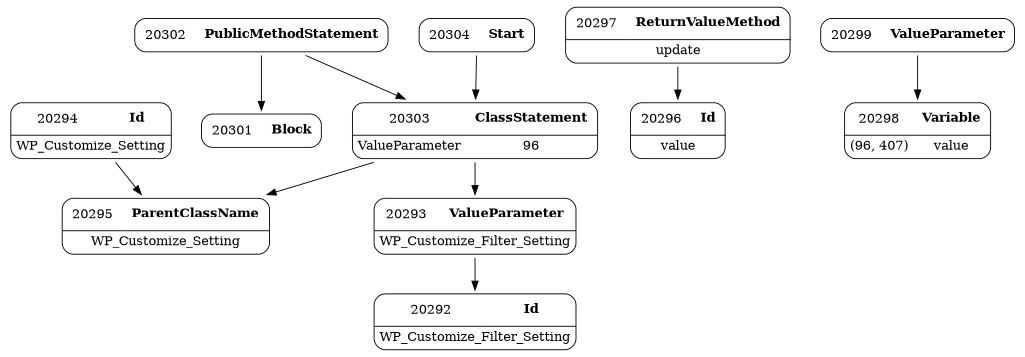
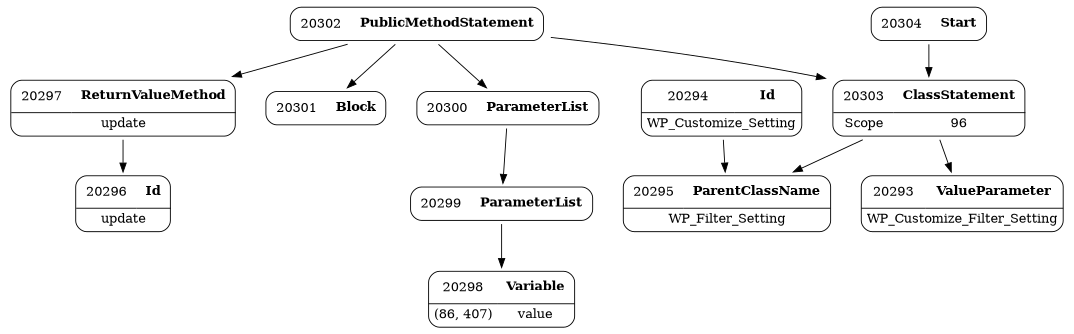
  digraph {
    fontname="DejaVu Serif"
    node [fontname="DejaVu Serif" shape=none]
    edge [fontname="DejaVu Serif" weight=2]
-   n1 [label=<<TABLE border='1' cellspacing='0' cellpadding='10' style='rounded' ><TR><TD border='0'>20292</TD><TD border='0'><B>Id</B></TD></TR><HR/><TR><TD border='0' cellpadding='5' colspan='2'>WP_Customize_Filter_Setting</TD></TR></TABLE>>]
    n2 [label=<<TABLE border='1' cellspacing='0' cellpadding='10' style='rounded' ><TR><TD border='0'>20293</TD><TD border='0'><B>ValueParameter</B></TD></TR><HR/><TR><TD border='0' cellpadding='5' colspan='2'>WP_Customize_Filter_Setting</TD></TR></TABLE>>]
    n3 [label=<<TABLE border='1' cellspacing='0' cellpadding='10' style='rounded' ><TR><TD border='0'>20294</TD><TD border='0'><B>Id</B></TD></TR><HR/><TR><TD border='0' cellpadding='5' colspan='2'>WP_Customize_Setting</TD></TR></TABLE>>]
-   n4 [label=<<TABLE border='1' cellspacing='0' cellpadding='10' style='rounded' ><TR><TD border='0'>20295</TD><TD border='0'><B>ParentClassName</B></TD></TR><HR/><TR><TD border='0' cellpadding='5' colspan='2'>WP_Customize_Setting</TD></TR></TABLE>>]
-   n5 [label=<<TABLE border='1' cellspacing='0' cellpadding='10' style='rounded' ><TR><TD border='0'>20296</TD><TD border='0'><B>Id</B></TD></TR><HR/><TR><TD border='0' cellpadding='5' colspan='2'>value</TD></TR></TABLE>>]
+   n4 [label=<<TABLE border='1' cellspacing='0' cellpadding='10' style='rounded' ><TR><TD border='0'>20295</TD><TD border='0'><B>ParentClassName</B></TD></TR><HR/><TR><TD border='0' cellpadding='5' colspan='2'>WP_Filter_Setting</TD></TR></TABLE>>]
+   n5 [label=<<TABLE border='1' cellspacing='0' cellpadding='10' style='rounded' ><TR><TD border='0'>20296</TD><TD border='0'><B>Id</B></TD></TR><HR/><TR><TD border='0' cellpadding='5' colspan='2'>update</TD></TR></TABLE>>]
    n6 [label=<<TABLE border='1' cellspacing='0' cellpadding='10' style='rounded' ><TR><TD border='0'>20297</TD><TD border='0'><B>ReturnValueMethod</B></TD></TR><HR/><TR><TD border='0' cellpadding='5' colspan='2'>update</TD></TR></TABLE>>]
-   n7 [label=<<TABLE border='1' cellspacing='0' cellpadding='10' style='rounded' ><TR><TD border='0'>20298</TD><TD border='0'><B>Variable</B></TD></TR><HR/><TR><TD border='0' cellpadding='5'>(96, 407)</TD><TD border='0' cellpadding='5'>value</TD></TR></TABLE>>]
-   n8 [label=<<TABLE border='1' cellspacing='0' cellpadding='10' style='rounded' ><TR><TD border='0'>20299</TD><TD border='0'><B>ValueParameter</B></TD></TR></TABLE>>]
+   n7 [label=<<TABLE border='1' cellspacing='0' cellpadding='10' style='rounded' ><TR><TD border='0'>20298</TD><TD border='0'><B>Variable</B></TD></TR><HR/><TR><TD border='0' cellpadding='5'>(86, 407)</TD><TD border='0' cellpadding='5'>value</TD></TR></TABLE>>]
+   n8 [label=<<TABLE border='1' cellspacing='0' cellpadding='10' style='rounded' ><TR><TD border='0'>20299</TD><TD border='0'><B>ParameterList</B></TD></TR></TABLE>>]
+   n9 [label=<<TABLE border='1' cellspacing='0' cellpadding='10' style='rounded' ><TR><TD border='0'>20300</TD><TD border='0'><B>ParameterList</B></TD></TR></TABLE>>]
    n10 [label=<<TABLE border='1' cellspacing='0' cellpadding='10' style='rounded' ><TR><TD border='0'>20301</TD><TD border='0'><B>Block</B></TD></TR></TABLE>>]
    n11 [label=<<TABLE border='1' cellspacing='0' cellpadding='10' style='rounded' ><TR><TD border='0'>20302</TD><TD border='0'><B>PublicMethodStatement</B></TD></TR></TABLE>>]
-   n12 [label=<<TABLE border='1' cellspacing='0' cellpadding='10' style='rounded' ><TR><TD border='0'>20303</TD><TD border='0'><B>ClassStatement</B></TD></TR><HR/><TR><TD border='0' cellpadding='5'>ValueParameter</TD><TD border='0' cellpadding='5'>96</TD></TR></TABLE>>]
+   n12 [label=<<TABLE border='1' cellspacing='0' cellpadding='10' style='rounded' ><TR><TD border='0'>20303</TD><TD border='0'><B>ClassStatement</B></TD></TR><HR/><TR><TD border='0' cellpadding='5'>Scope</TD><TD border='0' cellpadding='5'>96</TD></TR></TABLE>>]
    n13 [label=<<TABLE border='1' cellspacing='0' cellpadding='10' style='rounded' ><TR><TD border='0'>20304</TD><TD border='0'><B>Start</B></TD></TR></TABLE>>]
-   n2 -> n1
    n3 -> n4
    n6 -> n5
    n8 -> n7
+   n9 -> n8
+   n11 -> n6
+   n11 -> n9
    n11 -> n10
    n11 -> n12
    n12 -> n2
    n12 -> n4
    n13 -> n12
  }
